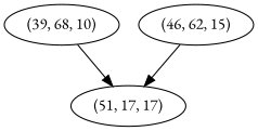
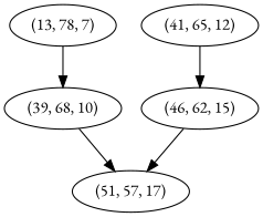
  digraph {
    fontname="EB Garamond"
    node [fontname="EB Garamond"]
    edge [fontname="EB Garamond"]
+   "(13, 78, 7)"
    "(39, 68, 10)"
-   "(51, 57, 17)" [label="(51, 17, 17)"]
+   "(51, 57, 17)"
+   "(41, 65, 12)"
    "(46, 62, 15)"
+   "(13, 78, 7)" -> "(39, 68, 10)"
    "(39, 68, 10)" -> "(51, 57, 17)"
+   "(41, 65, 12)" -> "(46, 62, 15)"
    "(46, 62, 15)" -> "(51, 57, 17)"
  }
